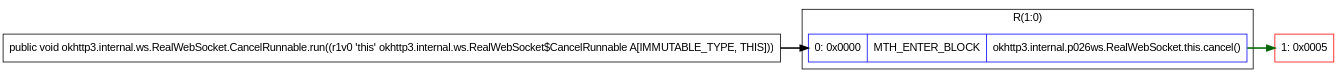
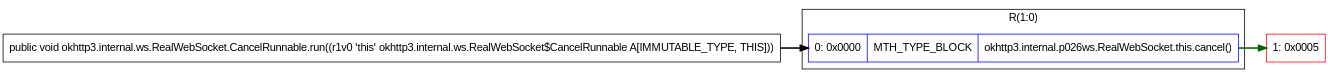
  digraph {
    rankdir=LR
    fontname="Liberation Sans"
    node [shape=record fontname="Liberation Sans"]
    edge [style=bold fontname="Liberation Sans"]
-   n1 [color=blue label="{0\:\ 0x0000|MTH_ENTER_BLOCK\l|okhttp3.internal.p026ws.RealWebSocket.this.cancel()\l}"]
+   n1 [color=blue label="{0\:\ 0x0000|MTH_TYPE_BLOCK\l|okhttp3.internal.p026ws.RealWebSocket.this.cancel()\l}"]
    n2 [color=red label="{1\:\ 0x0005}"]
    n3 [label="{public void okhttp3.internal.ws.RealWebSocket.CancelRunnable.run((r1v0 'this' okhttp3.internal.ws.RealWebSocket$CancelRunnable A[IMMUTABLE_TYPE, THIS])) }"]
    subgraph cluster_1 {
      label="R(1:0)"
      n1
    }
    n1 -> n2 [color=darkgreen]
    n3 -> n1 [color=black]
  }
